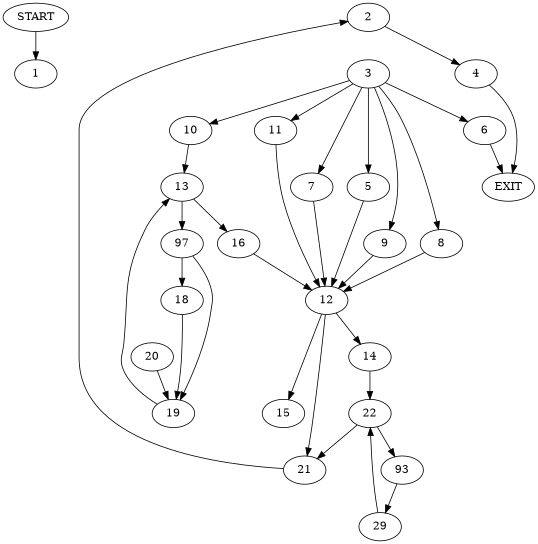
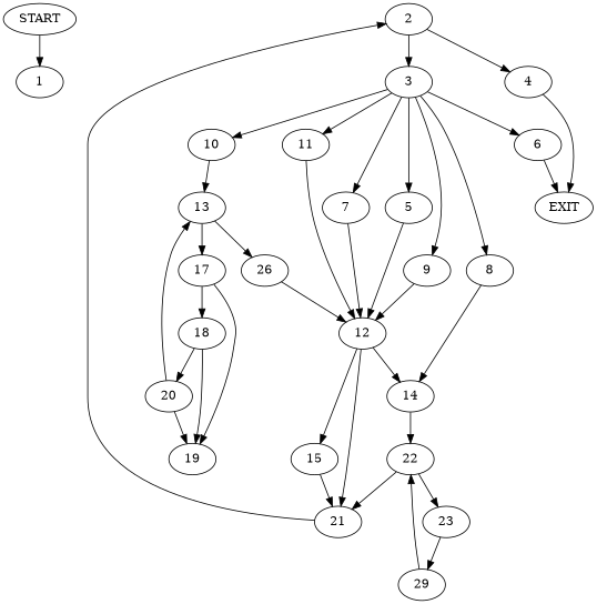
  digraph {
    n1 [label=START]
    1
    n3 [label=EXIT]
    2
    3
    4
    5
    6
    7
    8
    9
    10
    11
    12
    13
    14
    15
    21
-   16
-   17 [label=97]
+   16 [label=26]
+   17
    22
    18
    19
-   23 [label=93]
+   23
    20
    n26 [label=29]
    n1 -> 1
+   2 -> 3
    2 -> 4
    3 -> 5
    3 -> 6
    3 -> 7
    3 -> 8
    3 -> 9
    3 -> 10
    3 -> 11
    4 -> n3
    5 -> 12
    6 -> n3
    7 -> 12
-   8 -> 12
+   8 -> 14
    9 -> 12
    10 -> 13
    11 -> 12
    12 -> 14
    12 -> 15
    12 -> 21
    13 -> 16
    13 -> 17
    14 -> 22
+   15 -> 21
    21 -> 2
    16 -> 12
    17 -> 18
    17 -> 19
    22 -> 21
    22 -> 23
    18 -> 19
-   19 -> 13
+   18 -> 20
+   20 -> 13
    23 -> n26
    20 -> 19
    n26 -> 22
  }
